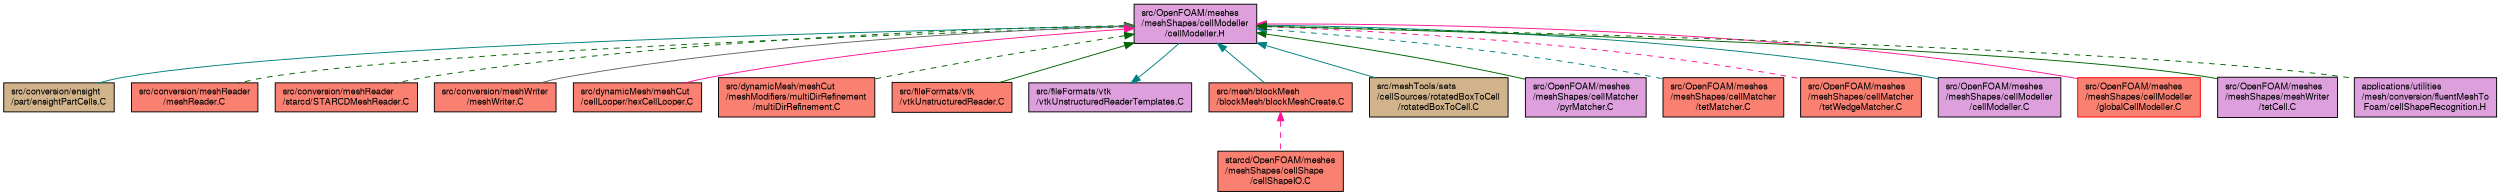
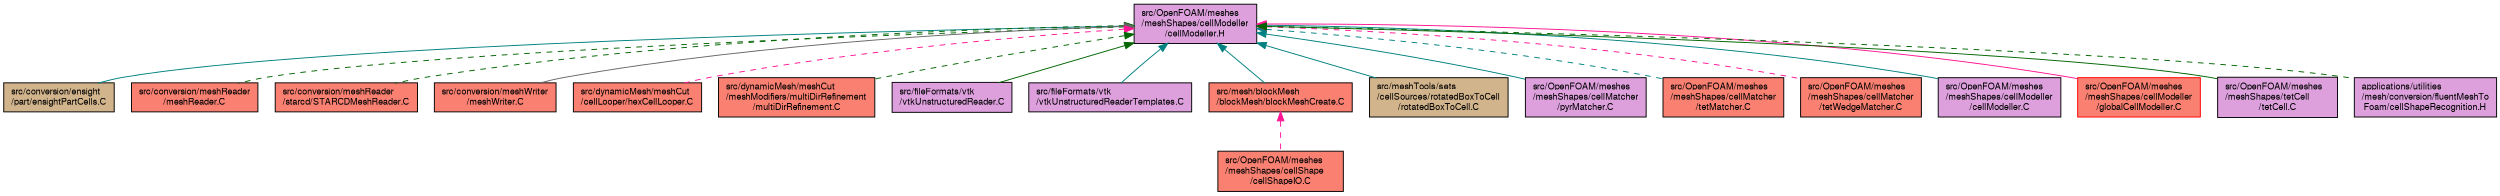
  digraph {
    node [color=black fillcolor=salmon fontname=FreeSans fontsize=10 shape=record style=filled]
    edge [color=teal dir=back fontname=FreeSans fontsize=10 labelfontname=FreeSans labelfontsize=10 style=solid]
    n1 [fillcolor=plum fontcolor=black height=0.2 label="src/OpenFOAM/meshes\l/meshShapes/cellModeller\l/cellModeller.H" width=0.4]
    n2 [fillcolor=tan height=0.2 label="src/conversion/ensight\l/part/ensightPartCells.C" width=0.4]
    n3 [height=0.2 label="src/conversion/meshReader\l/meshReader.C" width=0.4]
    n4 [height=0.2 label="src/conversion/meshReader\l/starcd/STARCDMeshReader.C" width=0.4]
    n5 [height=0.2 label="src/conversion/meshWriter\l/meshWriter.C" width=0.4]
    n6 [height=0.2 label="src/dynamicMesh/meshCut\l/cellLooper/hexCellLooper.C" width=0.4]
    n7 [height=0.2 label="src/dynamicMesh/meshCut\l/meshModifiers/multiDirRefinement\l/multiDirRefinement.C" width=0.4]
-   n8 [height=0.2 label="src/fileFormats/vtk\l/vtkUnstructuredReader.C" width=0.4]
+   n8 [fillcolor=plum height=0.2 label="src/fileFormats/vtk\l/vtkUnstructuredReader.C" width=0.4]
    n9 [fillcolor=plum height=0.2 label="src/fileFormats/vtk\l/vtkUnstructuredReaderTemplates.C" width=0.4]
    n10 [height=0.2 label="src/mesh/blockMesh\l/blockMesh/blockMeshCreate.C" width=0.4]
    n11 [fillcolor=tan height=0.2 label="src/meshTools/sets\l/cellSources/rotatedBoxToCell\l/rotatedBoxToCell.C" width=0.4]
    n12 [fillcolor=plum height=0.2 label="src/OpenFOAM/meshes\l/meshShapes/cellMatcher\l/pyrMatcher.C" width=0.4]
    n13 [height=0.2 label="src/OpenFOAM/meshes\l/meshShapes/cellMatcher\l/tetMatcher.C" width=0.4]
    n14 [height=0.2 label="src/OpenFOAM/meshes\l/meshShapes/cellMatcher\l/tetWedgeMatcher.C" width=0.4]
    n15 [fillcolor=plum height=0.2 label="src/OpenFOAM/meshes\l/meshShapes/cellModeller\l/cellModeller.C" width=0.4]
    n16 [color=red height=0.2 label="src/OpenFOAM/meshes\l/meshShapes/cellModeller\l/globalCellModeller.C" width=0.4]
-   n17 [fillcolor=plum height=0.2 label="src/OpenFOAM/meshes\l/meshShapes/meshWriter\l/tetCell.C" width=0.4]
+   n17 [fillcolor=plum height=0.2 label="src/OpenFOAM/meshes\l/meshShapes/tetCell\l/tetCell.C" width=0.4]
    n18 [fillcolor=plum height=0.2 label="applications/utilities\l/mesh/conversion/fluentMeshTo\lFoam/cellShapeRecognition.H" width=0.4]
-   n19 [height=0.2 label="starcd/OpenFOAM/meshes\l/meshShapes/cellShape\l/cellShapeIO.C" width=0.4]
+   n19 [height=0.2 label="src/OpenFOAM/meshes\l/meshShapes/cellShape\l/cellShapeIO.C" width=0.4]
    n1 -> n2
    n1 -> n3 [color=darkgreen style=dashed]
    n1 -> n4 [color=darkgreen style=dashed]
    n1 -> n5 [color=gray40]
-   n1 -> n6 [color=deeppink]
+   n1 -> n6 [color=deeppink style=dashed]
    n1 -> n7 [color=darkgreen style=dashed]
    n1 -> n8 [color=darkgreen]
-   n9 -> n1
+   n1 -> n9
    n1 -> n10
    n1 -> n11
-   n1 -> n12 [color=darkgreen]
+   n1 -> n12
    n1 -> n13 [style=dashed]
    n1 -> n14 [color=deeppink style=dashed]
    n1 -> n15
    n1 -> n16 [color=deeppink]
    n1 -> n17 [color=darkgreen]
    n1 -> n18 [color=darkgreen style=dashed]
    n10 -> n19 [color=deeppink style=dashed]
  }
